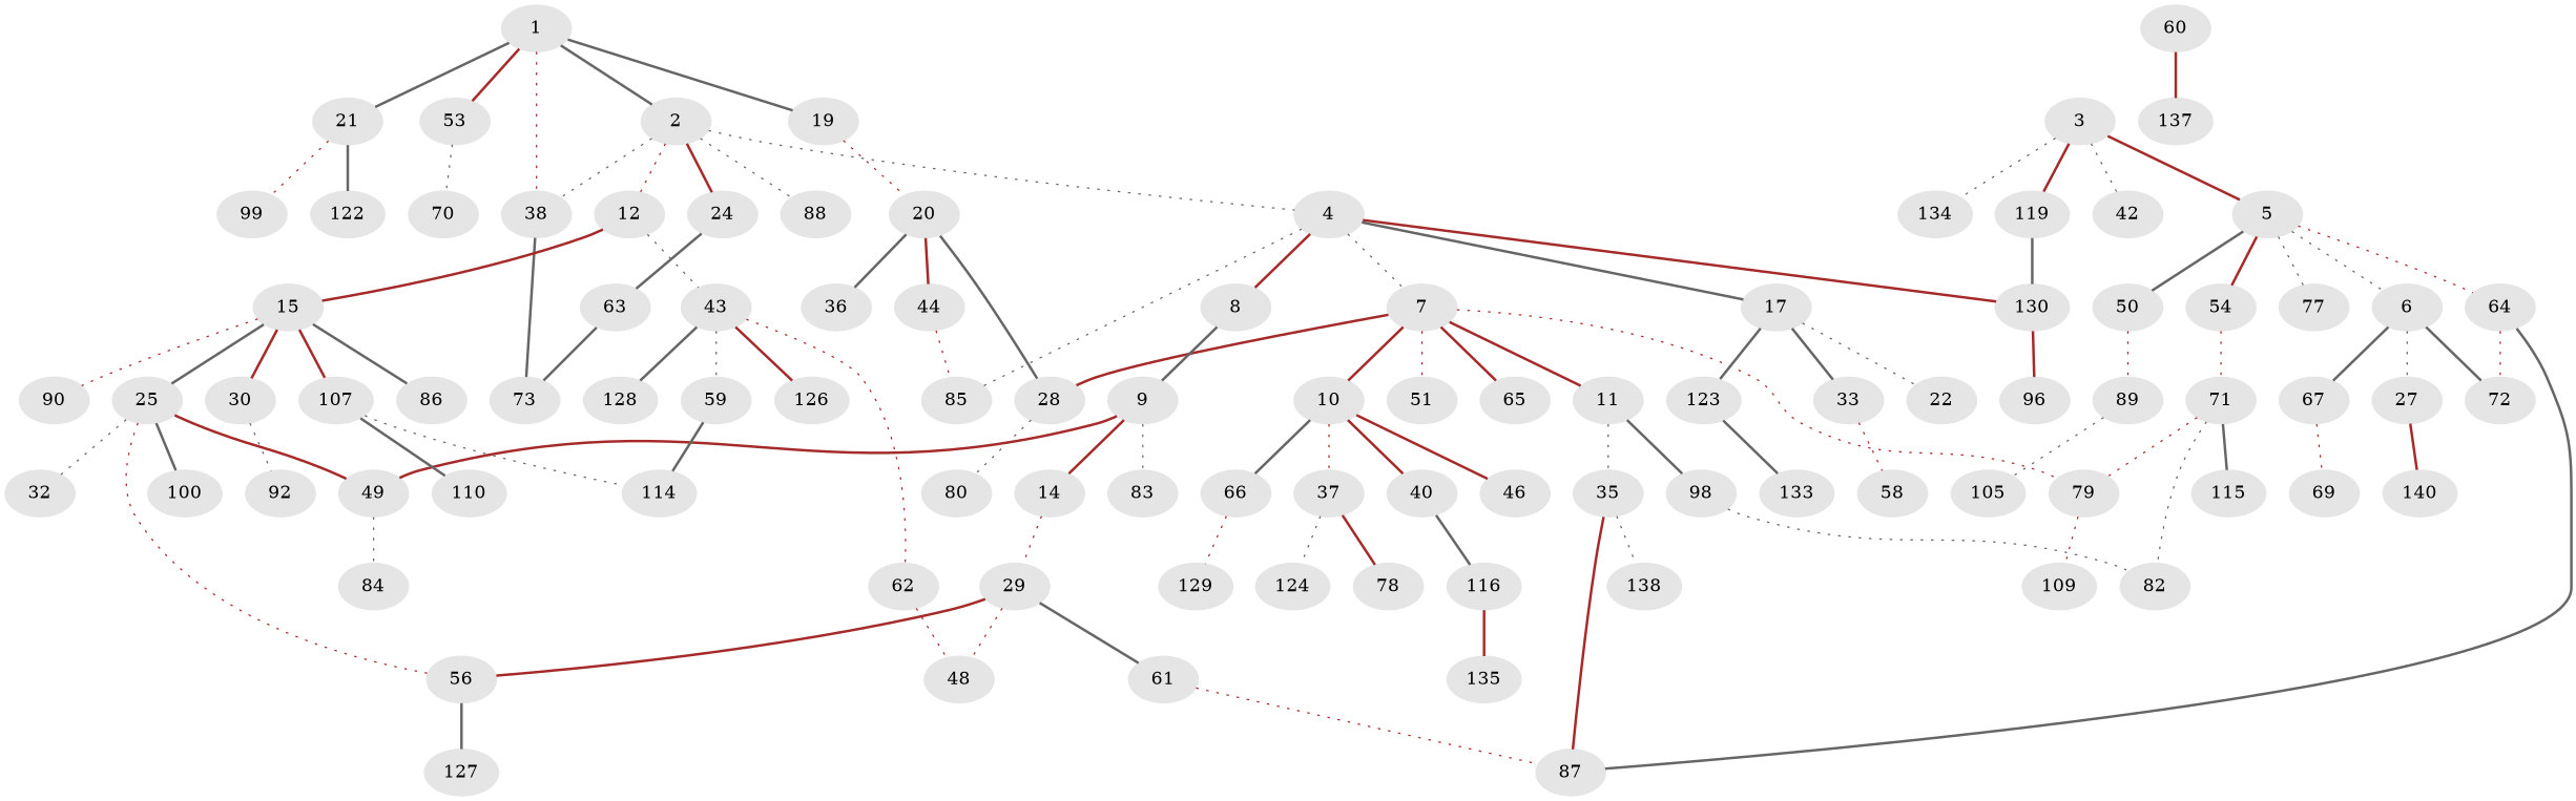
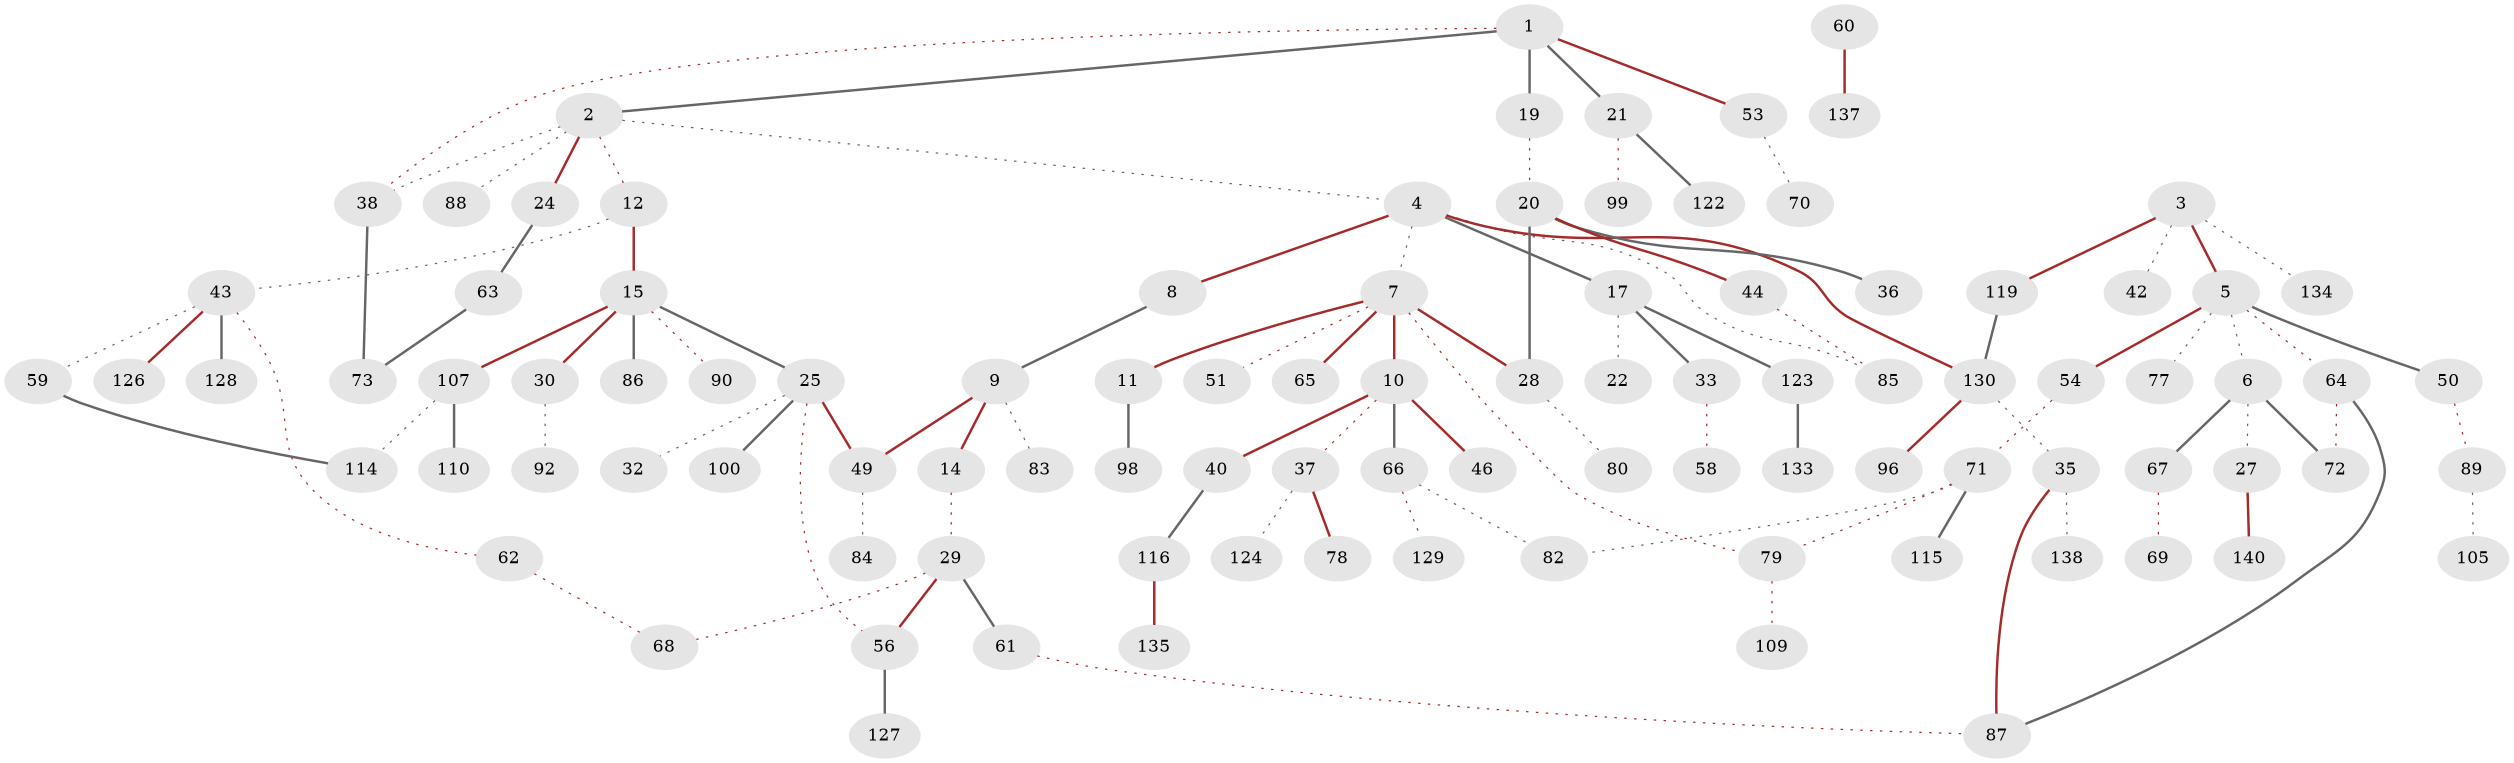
  graph {
    node [color=gray90 style=filled]
    edge [color=gray40 style=bold]
    2 [super="+106"]
    38 [super="+41"]
    4 [super="+55"]
    12 [super="+139"]
    24
    88
    1
    19 [super="+23"]
    21 [super="+52"]
    53 [super="+117"]
    3 [super="+13"]
    5 [super="+16"]
    42 [super="+74"]
    119
    134
    20 [super="+39"]
    99
    122
    73
    70
    7 [super="+34"]
    8 [super="+131"]
    17 [super="+91"]
    85 [super="+102"]
    130
    15 [super="+47"]
    43 [super="+121"]
    63 [super="+125"]
    6 [super="+104"]
    50 [super="+57"]
    54
    64 [super="+81"]
    77
    10 [super="+18"]
    11 [super="+26"]
    28 [super="+45"]
    51
    65
    79 [super="+112"]
    9 [super="+31"]
    22 [super="+120"]
    33
    123
    96 [super="+113"]
    27 [super="+76"]
    67
    72
    89
    71 [super="+94"]
    87 [super="+103"]
    140
    69
    37
    40
    46
    66 [super="+108"]
    35
    98
    80
    60
    137
    109
    14
    49 [super="+101"]
    83
    29 [super="+75"]
    84 [super="+93"]
    78 [super="+95"]
    124
    116
    82
    129
    138
    25 [super="+97"]
    30
    86
    90
    107 [super="+132"]
    59 [super="+141"]
    62 [super="+111"]
    126
    128
    56
    61
-   68 [label=48]
+   68
    32
    100
    92
    114
    110
    58
    133
    36 [super="+136"]
    44 [super="+48"]
    127
    135
    105 [super="+118"]
    115
    2 -- 38 [style=dotted]
    2 -- 4 [style=dotted]
    2 -- 12 [color=brown style=dotted]
    2 -- 24 [color=brown]
    2 -- 88 [style=dotted]
    38 -- 73
    4 -- 7 [style=dotted]
    4 -- 8 [color=brown]
    4 -- 17
    4 -- 85 [style=dotted]
    4 -- 130 [color=brown]
    12 -- 15 [color=brown]
    12 -- 43 [style=dotted]
    24 -- 63
    1 -- 2
    1 -- 38 [color=brown style=dotted]
    1 -- 19
    1 -- 21
    1 -- 53 [color=brown]
    19 -- 20 [color=brown style=dotted]
    21 -- 99 [color=brown style=dotted]
    21 -- 122
    53 -- 70 [style=dotted]
    3 -- 5 [color=brown]
    3 -- 42 [style=dotted]
    3 -- 119 [color=brown]
    3 -- 134 [style=dotted]
    5 -- 6 [style=dotted]
    5 -- 50
    5 -- 54 [color=brown]
    5 -- 64 [color=brown style=dotted]
    5 -- 77 [style=dotted]
    119 -- 130
    20 -- 28
    20 -- 36
    20 -- 44 [color=brown]
    7 -- 10 [color=brown]
    7 -- 11 [color=brown]
    7 -- 28 [color=brown]
    7 -- 51 [color=brown style=dotted]
    7 -- 65 [color=brown]
    7 -- 79 [color=brown style=dotted]
    8 -- 9
    17 -- 22 [style=dotted]
    17 -- 33
    17 -- 123
    130 -- 96 [color=brown]
    15 -- 25
    15 -- 30 [color=brown]
    15 -- 86
    15 -- 90 [color=brown style=dotted]
    15 -- 107 [color=brown]
    43 -- 59 [style=dotted]
    43 -- 62 [color=brown style=dotted]
    43 -- 126 [color=brown]
    43 -- 128
    63 -- 73
    6 -- 27 [style=dotted]
    6 -- 67
    6 -- 72
    50 -- 89 [color=brown style=dotted]
    54 -- 71 [color=brown style=dotted]
    64 -- 72 [color=brown style=dotted]
    64 -- 87
    10 -- 37 [color=brown style=dotted]
    10 -- 40 [color=brown]
    10 -- 46 [color=brown]
    10 -- 66
-   11 -- 35 [style=dotted]
+   130 -- 35 [style=dotted]
    11 -- 98
    28 -- 80 [style=dotted]
    79 -- 109 [color=brown style=dotted]
    9 -- 14 [color=brown]
    9 -- 49 [color=brown]
    9 -- 83 [style=dotted]
    33 -- 58 [color=brown style=dotted]
    123 -- 133
    27 -- 140 [color=brown]
    67 -- 69 [color=brown style=dotted]
    89 -- 105 [style=dotted]
    71 -- 79 [color=brown style=dotted]
    71 -- 82 [style=dotted]
    71 -- 115
    37 -- 78 [color=brown]
    37 -- 124 [style=dotted]
    40 -- 116
-   98 -- 82 [style=dotted]
+   66 -- 82 [style=dotted]
    66 -- 129 [color=brown style=dotted]
    35 -- 87 [color=brown]
    35 -- 138 [style=dotted]
    60 -- 137 [color=brown]
    14 -- 29 [color=brown style=dotted]
    49 -- 84 [style=dotted]
    29 -- 56 [color=brown]
    29 -- 61
    29 -- 68 [color=brown style=dotted]
    116 -- 135 [color=brown]
    25 -- 49 [color=brown]
    25 -- 56 [color=brown style=dotted]
    25 -- 32 [style=dotted]
    25 -- 100
    30 -- 92 [style=dotted]
    107 -- 114 [style=dotted]
    107 -- 110
    59 -- 114
    62 -- 68 [color=brown style=dotted]
    56 -- 127
    61 -- 87 [color=brown style=dotted]
    44 -- 85 [color=brown style=dotted]
  }
